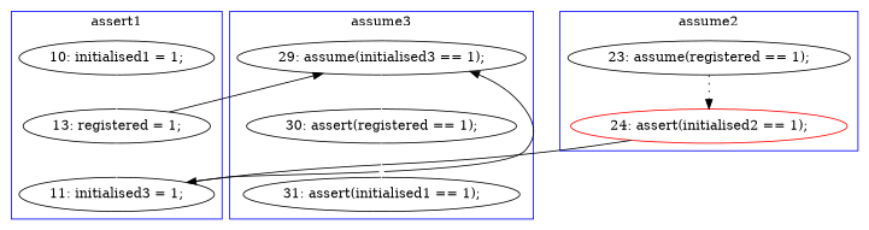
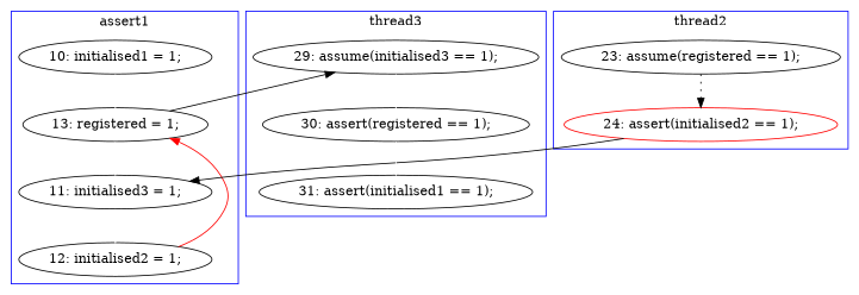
  digraph {
    edge [color=white style=solid]
    n1 [label="11: initialised3 = 1;"]
    n2 [label="13: registered = 1;"]
    n3 [label="10: initialised1 = 1;"]
+   n4 [label="12: initialised2 = 1;"]
    n5 [label="23: assume(registered == 1);"]
    n6 [color=red label="24: assert(initialised2 == 1);"]
    n7 [label="30: assert(registered == 1);"]
    n8 [label="31: assert(initialised1 == 1);"]
    n9 [label="29: assume(initialised3 == 1);"]
    subgraph cluster_1 {
      color=blue
      label=assert1
      n1
      n2
      n3
+     n4
    }
    subgraph cluster_2 {
      color=blue
-     label=assume2
+     label=thread2
      n5
      n6
    }
    subgraph cluster_3 {
      color=blue
-     label=assume3
+     label=thread3
      n7
      n8
      n9
    }
-   n1 -> n9 [color=black constraint=false]
+   n1 -> n4
    n2 -> n1
    n2 -> n9 [color=black constraint=false]
    n3 -> n2
+   n4 -> n2 [color=red constraint=false]
    n5 -> n6 [color=black style=dotted]
    n6 -> n1 [color=black constraint=false]
    n7 -> n8
    n9 -> n7
  }
